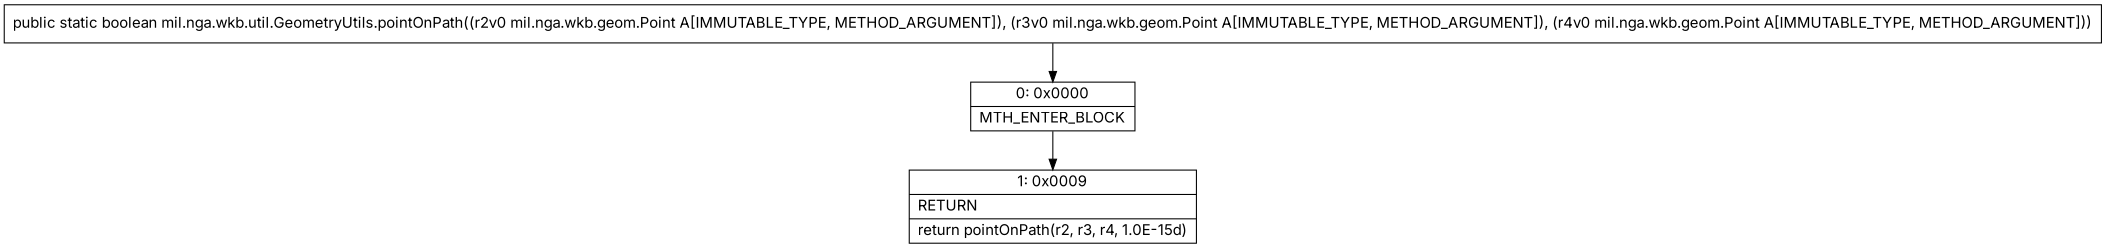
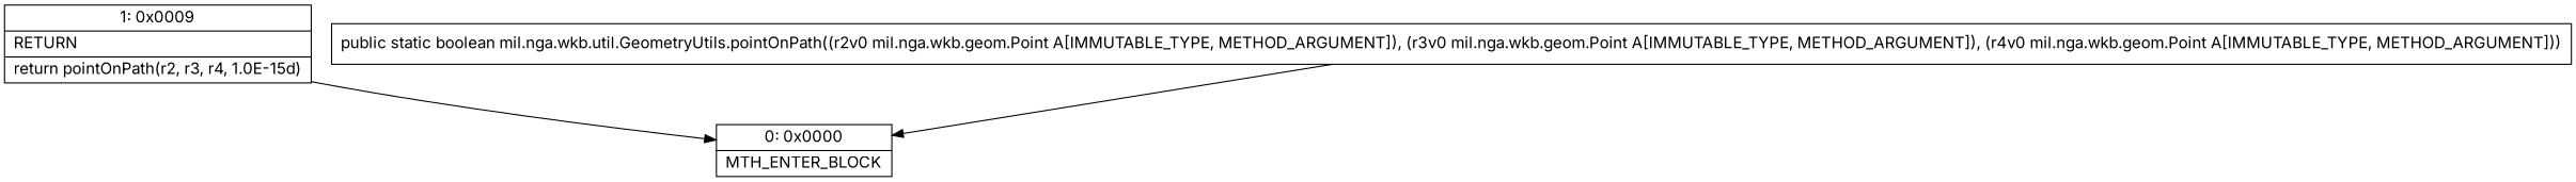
  digraph {
    fontname=Inter
    node [shape=record fontname=Inter]
    edge [fontname=Inter]
    n1 [label="{0\:\ 0x0000|MTH_ENTER_BLOCK\l}"]
    n2 [label="{1\:\ 0x0009|RETURN\l|return pointOnPath(r2, r3, r4, 1.0E\-15d)\l}"]
    n3 [label="{public static boolean mil.nga.wkb.util.GeometryUtils.pointOnPath((r2v0 mil.nga.wkb.geom.Point A[IMMUTABLE_TYPE, METHOD_ARGUMENT]), (r3v0 mil.nga.wkb.geom.Point A[IMMUTABLE_TYPE, METHOD_ARGUMENT]), (r4v0 mil.nga.wkb.geom.Point A[IMMUTABLE_TYPE, METHOD_ARGUMENT])) }"]
-   n1 -> n2
+   n2 -> n1
    n3 -> n1
  }
